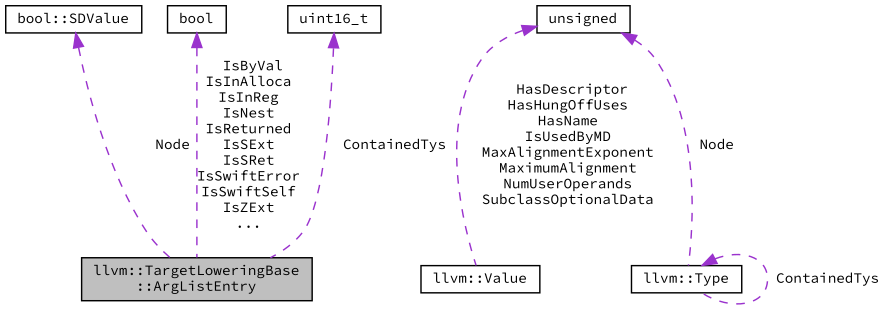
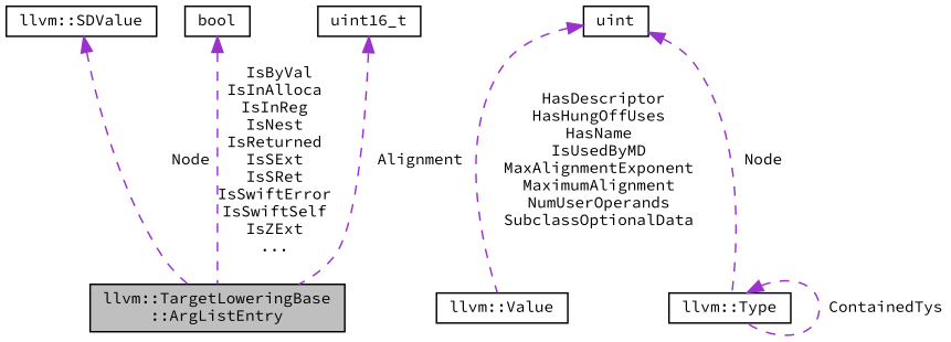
  digraph {
    fontname="Source Code Pro"
    node [color=black fontname="Source Code Pro" fontsize=10 shape=box]
    edge [color=darkorchid3 dir=back fontname="Source Code Pro" fontsize=10 labelfontname=Helvetica labelfontsize=10 style=dashed]
    n1 [fillcolor=grey75 fontcolor=black height=0.2 label="llvm::TargetLoweringBase\l::ArgListEntry" style=filled width=0.4]
    n2 [height=0.2 label="llvm::Value" width=0.4]
-   n3 [height=0.2 label=unsigned width=0.4]
+   n3 [height=0.2 label=uint width=0.4]
    n4 [height=0.2 label="llvm::Type" width=0.4]
-   n5 [height=0.2 label="bool::SDValue" width=0.4]
+   n5 [height=0.2 label="llvm::SDValue" width=0.4]
    n6 [height=0.2 label=bool width=0.4]
    n7 [height=0.2 label=uint16_t width=0.4]
    n3 -> n2 [label=" HasDescriptor\nHasHungOffUses\nHasName\nIsUsedByMD\nMaxAlignmentExponent\nMaximumAlignment\nNumUserOperands\nSubclassOptionalData"]
    n3 -> n4 [label=" Node"]
    n4 -> n4 [label=" ContainedTys"]
    n5 -> n1 [label=" Node"]
    n6 -> n1 [label=" IsByVal\nIsInAlloca\nIsInReg\nIsNest\nIsReturned\nIsSExt\nIsSRet\nIsSwiftError\nIsSwiftSelf\nIsZExt\n..."]
-   n7 -> n1 [label=" ContainedTys"]
+   n7 -> n1 [label=" Alignment"]
  }
